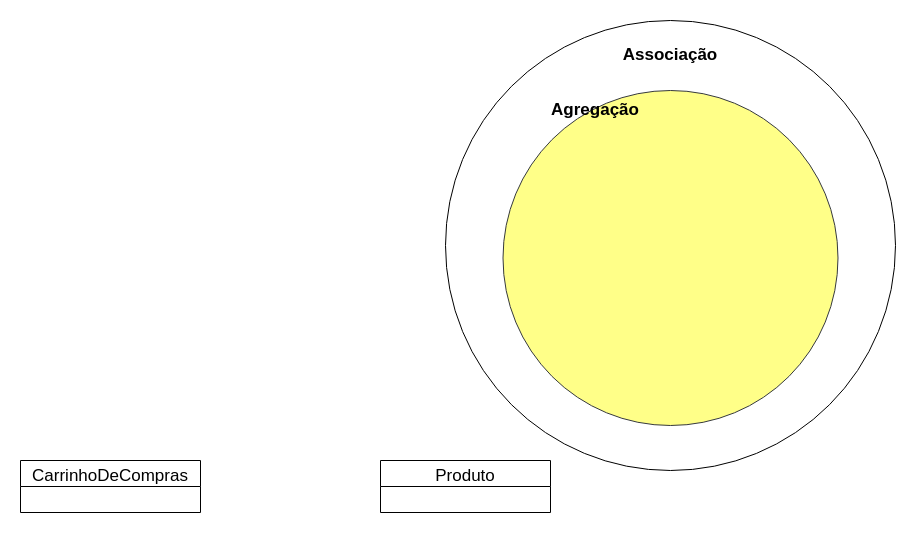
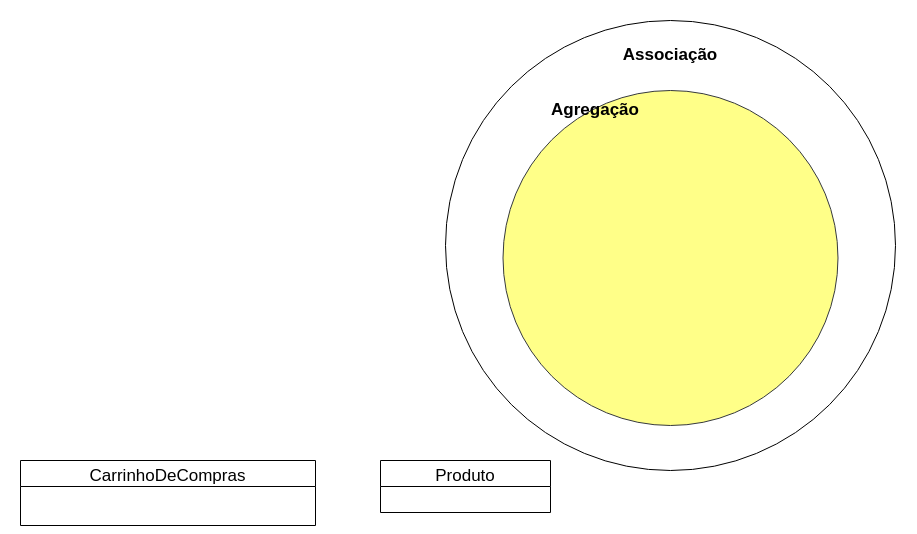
  <mxCell id="0" />
  <mxCell id="1" parent="0" />
  <mxCell id="2" value="" style="ellipse;whiteSpace=wrap;html=1;aspect=fixed;" vertex="1" parent="1"><mxGeometry x="445" y="20" width="450" height="450" as="geometry" /></mxCell>
  <mxCell id="3" value="" style="ellipse;whiteSpace=wrap;html=1;aspect=fixed;fillColor=#ffff88;strokeColor=#36393d;" vertex="1" parent="1"><mxGeometry x="502.5" y="90" width="335" height="335" as="geometry" /></mxCell>
  <mxCell id="4" value="&lt;b&gt;&lt;font style=&quot;font-size: 17px;&quot;&gt;Associação&lt;/font&gt;&lt;/b&gt;" style="text;strokeColor=none;align=center;fillColor=none;html=1;verticalAlign=middle;whiteSpace=wrap;rounded=0;" vertex="1" parent="1"><mxGeometry x="640" y="40" width="60" height="30" as="geometry" /></mxCell>
  <mxCell id="5" value="&lt;b&gt;Agregação&lt;/b&gt;" style="text;strokeColor=none;align=center;fillColor=none;html=1;verticalAlign=middle;whiteSpace=wrap;rounded=0;fontSize=17;fontColor=#000000;" vertex="1" parent="1"><mxGeometry x="565" y="95" width="60" height="30" as="geometry" /></mxCell>
- <mxCell id="6" value="CarrinhoDeCompras" style="swimlane;fontStyle=0;childLayout=stackLayout;horizontal=1;startSize=26;fillColor=none;horizontalStack=0;resizeParent=1;resizeParentMax=0;resizeLast=0;collapsible=1;marginBottom=0;fontSize=17;fontColor=#000000;" vertex="1" parent="1"><mxGeometry y="460" width="180" height="52" as="geometry" x="20" /></mxCell>
+ <mxCell id="6" value="CarrinhoDeCompras" style="swimlane;fontStyle=0;childLayout=stackLayout;horizontal=1;startSize=26;fillColor=none;horizontalStack=0;resizeParent=1;resizeParentMax=0;resizeLast=0;collapsible=1;marginBottom=0;fontSize=17;fontColor=#000000;" vertex="1" parent="1"><mxGeometry x="20" y="460" width="295" height="65" as="geometry" /></mxCell>
  <mxCell id="7" value="Produto" style="swimlane;fontStyle=0;childLayout=stackLayout;horizontal=1;startSize=26;fillColor=none;horizontalStack=0;resizeParent=1;resizeParentMax=0;resizeLast=0;collapsible=1;marginBottom=0;fontSize=17;fontColor=#000000;" vertex="1" parent="1"><mxGeometry x="380" y="460" width="170" height="52" as="geometry" /></mxCell>
